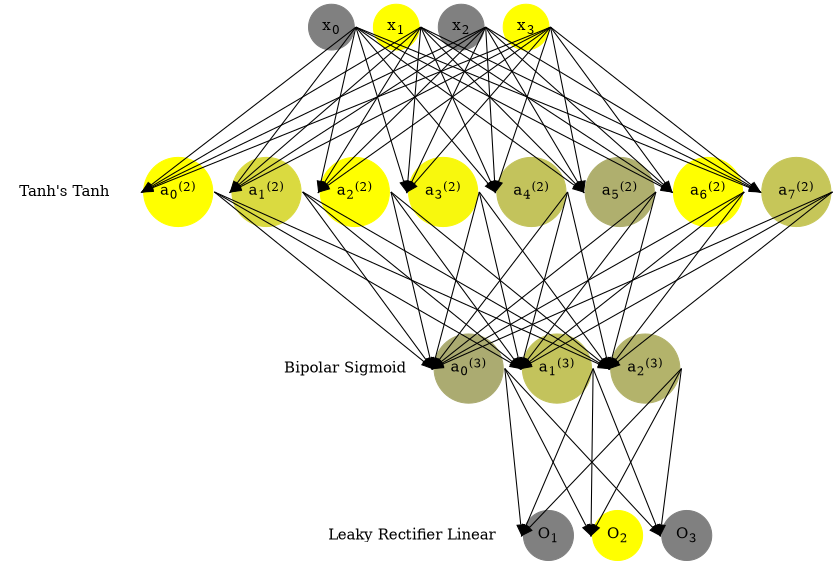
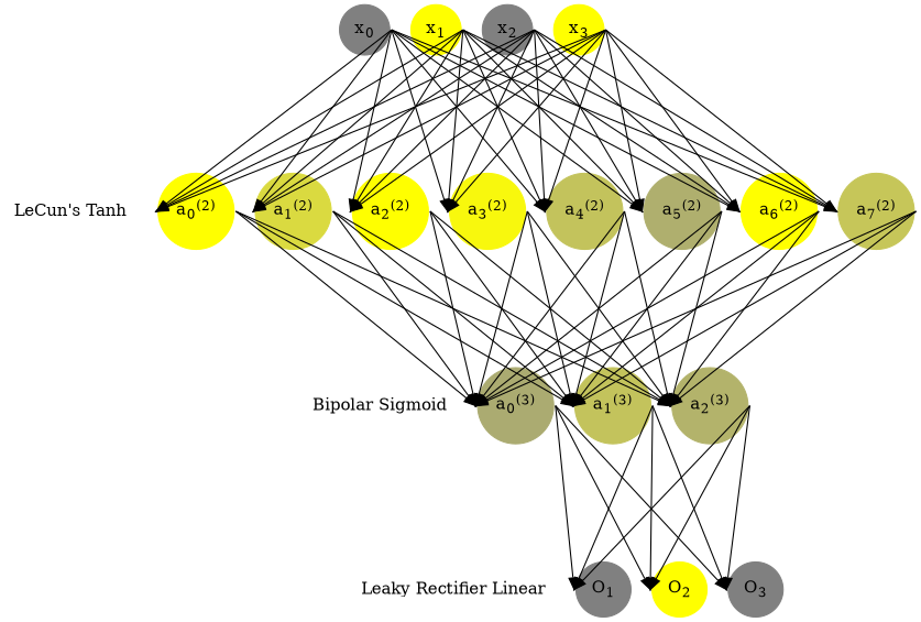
  digraph {
    rankdir=TB
    ranksep=1.4
    splines=false
    fontname="DejaVu Serif"
    node [color="0.1667, 0.0, 0.5" fillcolor="0.1667, 0.0, 0.5" shape=circle style=filled fontname="DejaVu Serif"]
    edge [headport=w style=solid tailport=e fontname="DejaVu Serif"]
    n1 [label=<x<sub>0</sub>>]
    n2 [color="0.1667, 1.0, 1.0" fillcolor="0.1667, 1.0, 1.0" label=<x<sub>1</sub>>]
    n3 [label=<x<sub>2</sub>>]
    n4 [color="0.1667, 1.0, 1.0" fillcolor="0.1667, 1.0, 1.0" label=<x<sub>3</sub>>]
    n5 [color="0.1667, 1.637351, 1.318676" fillcolor="0.1667, 1.637351, 1.318676" label=<a<sub>0</sub><sup>(2)</sup>>]
    n6 [color="0.1667, 0.705899, 0.852950" fillcolor="0.1667, 0.705899, 0.852950" label=<a<sub>1</sub><sup>(2)</sup>>]
    n7 [color="0.1667, 1.494488, 1.247244" fillcolor="0.1667, 1.494488, 1.247244" label=<a<sub>2</sub><sup>(2)</sup>>]
    n8 [color="0.1667, 0.944978, 0.972489" fillcolor="0.1667, 0.944978, 0.972489" label=<a<sub>3</sub><sup>(2)</sup>>]
    n9 [color="0.1667, 0.526232, 0.763116" fillcolor="0.1667, 0.526232, 0.763116" label=<a<sub>4</sub><sup>(2)</sup>>]
    n10 [color="0.1667, 0.372473, 0.686237" fillcolor="0.1667, 0.372473, 0.686237" label=<a<sub>5</sub><sup>(2)</sup>>]
    n11 [color="0.1667, 1.118105, 1.059053" fillcolor="0.1667, 1.118105, 1.059053" label=<a<sub>6</sub><sup>(2)</sup>>]
    n12 [color="0.1667, 0.551766, 0.775883" fillcolor="0.1667, 0.551766, 0.775883" label=<a<sub>7</sub><sup>(2)</sup>>]
    n13 [color="0.1667, 0.336352, 0.668176" fillcolor="0.1667, 0.336352, 0.668176" label=<a<sub>0</sub><sup>(3)</sup>>]
    n14 [color="0.1667, 0.528768, 0.764384" fillcolor="0.1667, 0.528768, 0.764384" label=<a<sub>1</sub><sup>(3)</sup>>]
    n15 [color="0.1667, 0.400659, 0.700329" fillcolor="0.1667, 0.400659, 0.700329" label=<a<sub>2</sub><sup>(3)</sup>>]
    n16 [label=<O<sub>1</sub>>]
    n17 [color="0.1667, 1.0, 1.0" fillcolor="0.1667, 1.0, 1.0" label=<O<sub>2</sub>>]
    n18 [label=<O<sub>3</sub>>]
-   n19 [label="Tanh's Tanh" shape=plaintext color="" fillcolor="" style=""]
+   n19 [label="LeCun's Tanh" shape=plaintext color="" fillcolor="" style=""]
    n20 [label="Bipolar Sigmoid" shape=plaintext color="" fillcolor="" style=""]
    n21 [label="Leaky Rectifier Linear" shape=plaintext color="" fillcolor="" style=""]
    subgraph sub_1 {
      n1
    }
    subgraph sub_2 {
      n2
    }
    subgraph sub_3 {
      n3
    }
    subgraph sub_4 {
      n4
    }
    subgraph sub_5 {
      n5
    }
    subgraph sub_6 {
      n6
    }
    subgraph sub_7 {
      n7
    }
    subgraph sub_8 {
      n8
    }
    subgraph sub_9 {
      n9
    }
    subgraph sub_10 {
      n10
    }
    subgraph sub_11 {
      n11
    }
    subgraph sub_12 {
      n12
    }
    subgraph sub_13 {
      n13
    }
    subgraph sub_14 {
      n14
    }
    subgraph sub_15 {
      n15
    }
    subgraph sub_16 {
      n16
    }
    subgraph sub_17 {
      n17
    }
    subgraph sub_18 {
      n18
    }
    subgraph sub_19 {
      rank=same
      n1
      n2
      n3
      n4
    }
    subgraph sub_20 {
      rank=same
      n5
      n6
      n7
      n8
      n9
      n10
      n11
      n12
    }
    subgraph sub_21 {
      rank=same
      n13
      n14
      n15
    }
    subgraph sub_22 {
      rank=same
      n16
      n17
      n18
    }
    subgraph sub_23 {
      rank=same
      n5
      n19
    }
    subgraph sub_24 {
      rank=same
      n13
      n20
    }
    subgraph sub_25 {
      rank=same
      n16
      n21
    }
    n1 -> n2 [style=invis]
    n1 -> n5
    n1 -> n6
    n1 -> n7
    n1 -> n8
    n1 -> n9
    n1 -> n10
    n1 -> n11
    n1 -> n12
    n2 -> n3 [style=invis]
    n2 -> n5
    n2 -> n6
    n2 -> n7
    n2 -> n8
    n2 -> n9
    n2 -> n10
    n2 -> n11
    n2 -> n12
    n3 -> n4 [style=invis]
    n3 -> n5
    n3 -> n6
    n3 -> n7
    n3 -> n8
    n3 -> n9
    n3 -> n10
    n3 -> n11
    n3 -> n12
    n4 -> n5
    n4 -> n6
    n4 -> n7
    n4 -> n8
    n4 -> n9
    n4 -> n10
    n4 -> n11
    n4 -> n12
    n5 -> n6 [style=invis]
    n5 -> n13
    n5 -> n14
    n5 -> n15
    n6 -> n7 [style=invis]
    n6 -> n13
    n6 -> n14
    n6 -> n15
    n7 -> n8 [style=invis]
    n7 -> n13
    n7 -> n14
    n7 -> n15
    n8 -> n9 [style=invis]
    n8 -> n13
    n8 -> n14
    n8 -> n15
    n9 -> n10 [style=invis]
    n9 -> n13
    n9 -> n14
    n9 -> n15
    n10 -> n11 [style=invis]
    n10 -> n13
    n10 -> n14
    n10 -> n15
    n11 -> n12 [style=invis]
    n11 -> n13
    n11 -> n14
    n11 -> n15
    n12 -> n13
    n12 -> n14
    n12 -> n15
    n13 -> n14 [style=invis]
    n13 -> n16
    n13 -> n17
    n13 -> n18
    n14 -> n15 [style=invis]
    n14 -> n16
    n14 -> n17
    n14 -> n18
    n15 -> n16
    n15 -> n17
    n15 -> n18
    n16 -> n17 [style=invis]
    n17 -> n18 [style=invis]
    n19 -> n5 [style=invis]
    n20 -> n13 [style=invis]
    n21 -> n16 [style=invis]
  }
